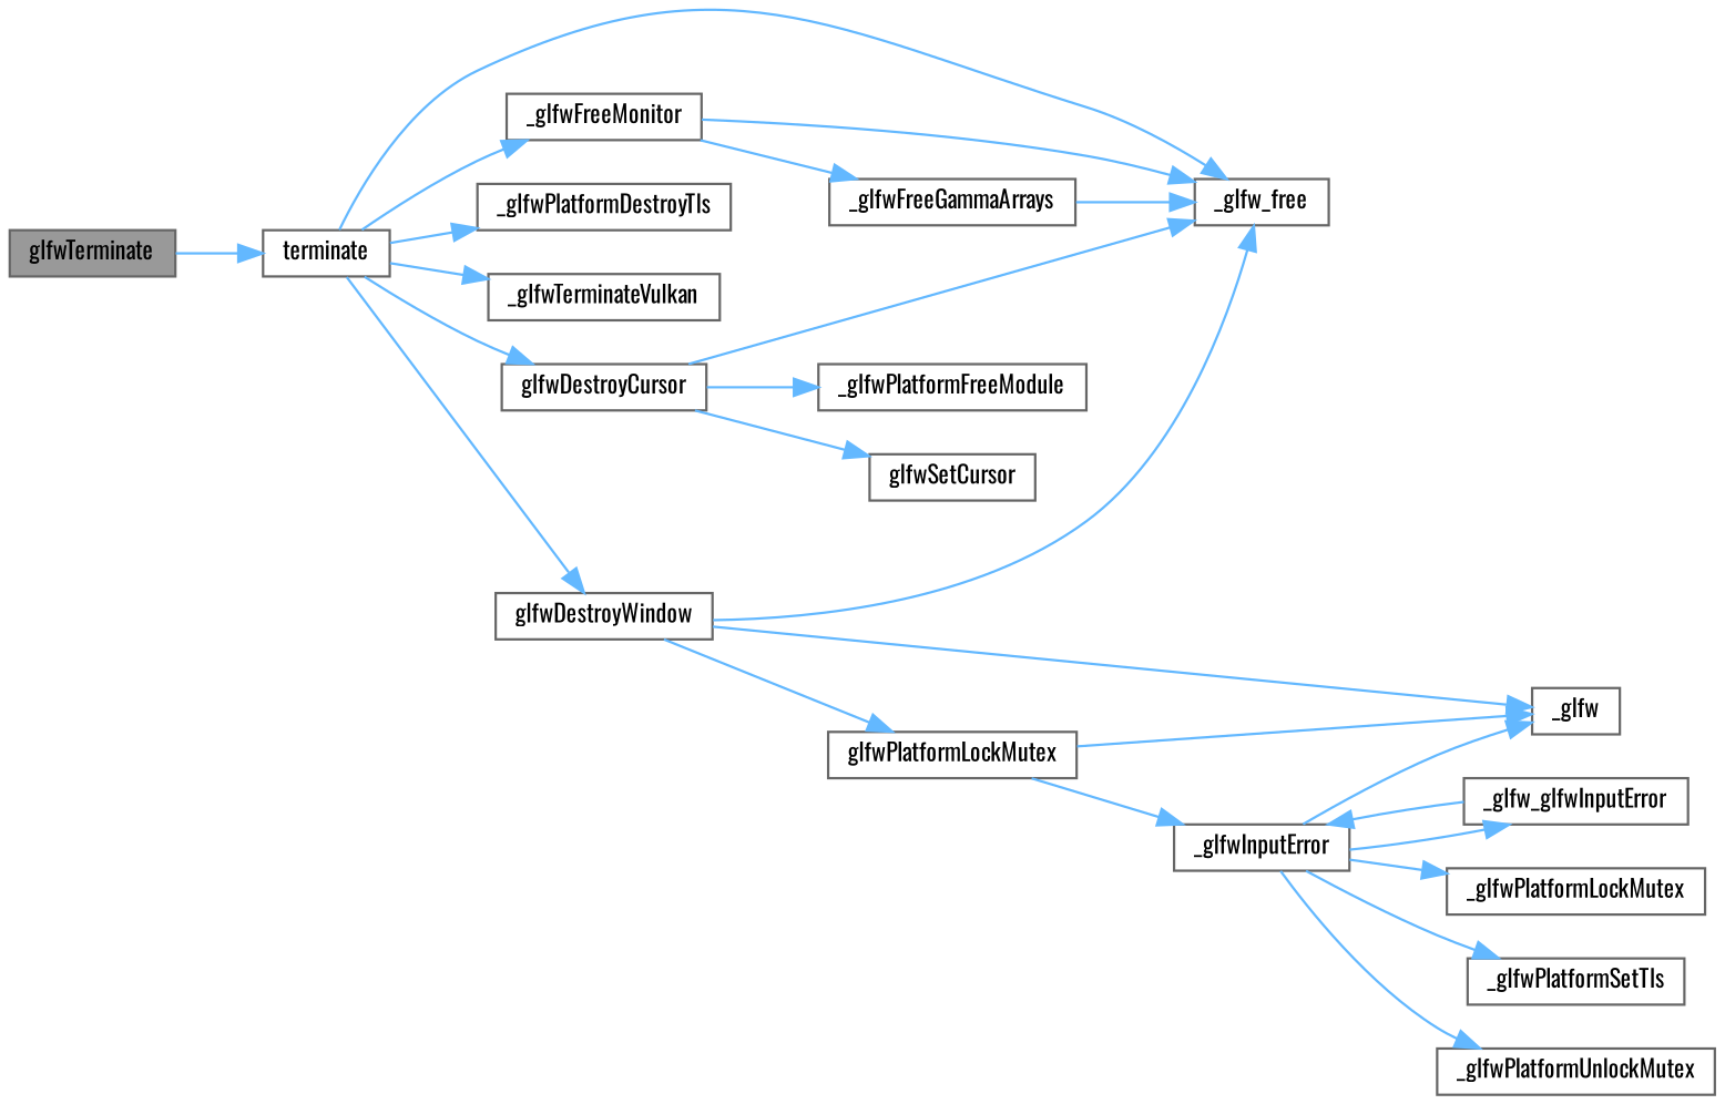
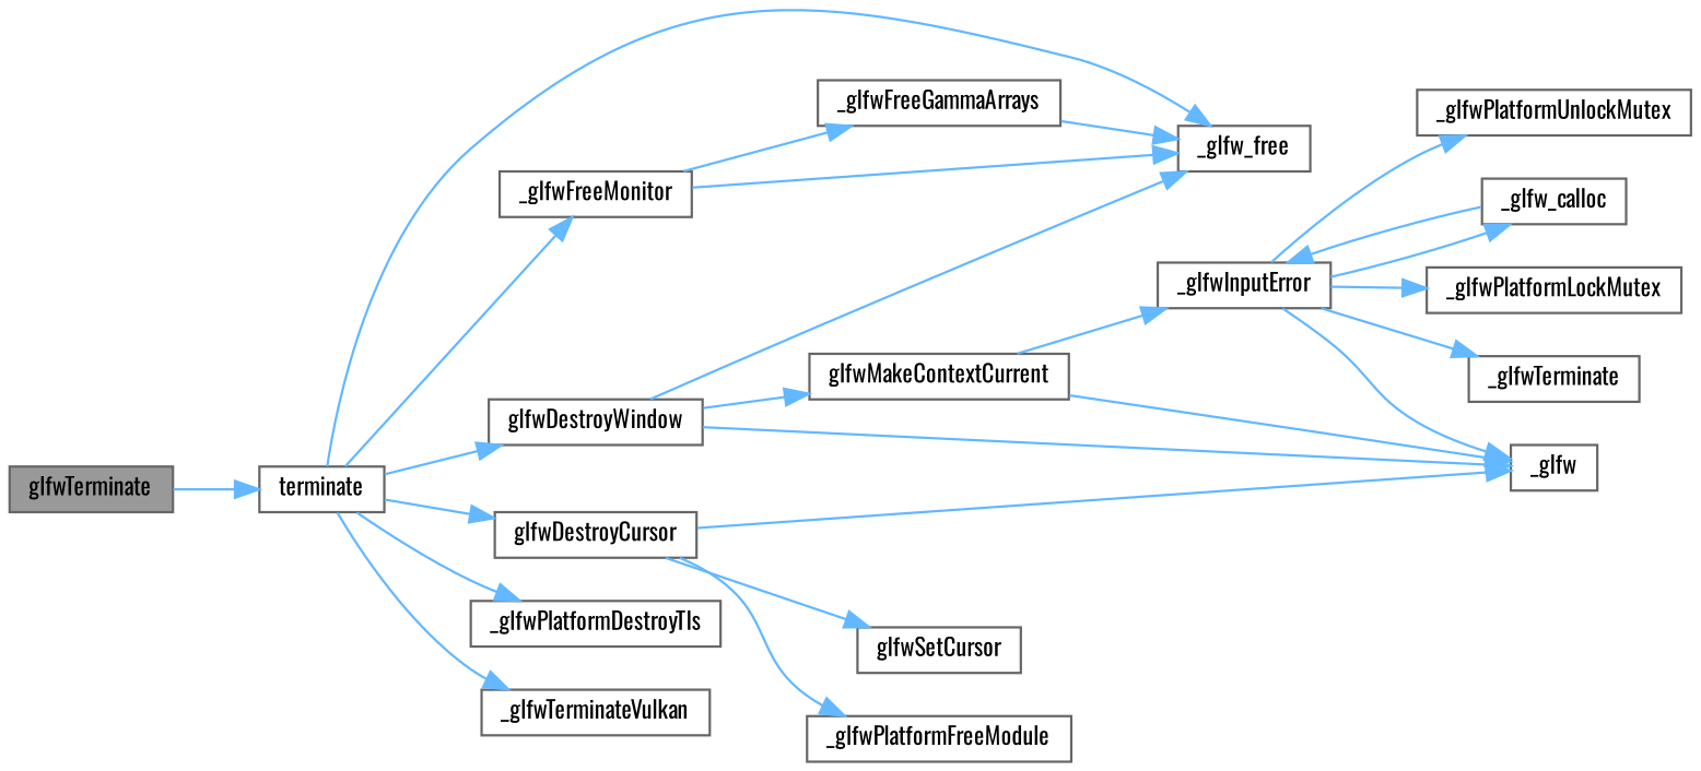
  digraph {
    fontname=Oswald
    rankdir=LR
    node [color=grey40 fillcolor=white fontname=Oswald fontsize=10 shape=box style=filled]
    edge [color=steelblue1 fontname=Oswald fontsize=10 labelfontname=Helvetica labelfontsize=10 style=solid]
    n1 [color=gray40 fillcolor=grey60 fontcolor=black height=0.2 label=glfwTerminate width=0.4]
    n2 [height=0.2 label=terminate width=0.4]
    n3 [height=0.2 label=_glfw_free width=0.4]
    n4 [height=0.2 label=_glfwFreeMonitor width=0.4]
    n5 [height=0.2 label=_glfwPlatformDestroyTls width=0.4]
    n6 [height=0.2 label=_glfwTerminateVulkan width=0.4]
    n7 [height=0.2 label=glfwDestroyCursor width=0.4]
    n8 [height=0.2 label=glfwDestroyWindow width=0.4]
    n9 [height=0.2 label=_glfwFreeGammaArrays width=0.4]
    n10 [height=0.2 label=_glfwPlatformFreeModule width=0.4]
    n11 [height=0.2 label=glfwSetCursor width=0.4]
    n12 [height=0.2 label=_glfw width=0.4]
-   n13 [height=0.2 label=glfwPlatformLockMutex width=0.4]
+   n13 [height=0.2 label=glfwMakeContextCurrent width=0.4]
    n14 [height=0.2 label=_glfwInputError width=0.4]
-   n15 [height=0.2 label=_glfw_glfwInputError width=0.4]
+   n15 [height=0.2 label=_glfw_calloc width=0.4]
    n16 [height=0.2 label=_glfwPlatformLockMutex width=0.4]
-   n17 [height=0.2 label=_glfwPlatformSetTls width=0.4]
+   n17 [height=0.2 label=_glfwTerminate width=0.4]
    n18 [height=0.2 label=_glfwPlatformUnlockMutex width=0.4]
    n1 -> n2
    n2 -> n3
    n2 -> n4
    n2 -> n5
    n2 -> n6
    n2 -> n7
    n2 -> n8
    n4 -> n3
    n4 -> n9
-   n7 -> n3
+   n7 -> n12
    n7 -> n10
    n7 -> n11
    n8 -> n3
    n8 -> n12
    n8 -> n13
    n9 -> n3
    n13 -> n12
    n13 -> n14
    n14 -> n12
    n14 -> n15
    n14 -> n16
    n14 -> n17
    n14 -> n18
    n15 -> n14
  }
